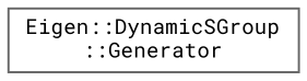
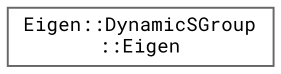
  digraph {
    rankdir=LR
    fontname="Roboto Mono"
-   n1 [color=grey40 fillcolor=white fontname="Roboto Mono" fontsize=10 height=0.2 label="Eigen::DynamicSGroup\l::Generator" shape=box style=filled width=0.4]
+   n1 [color=grey40 fillcolor=white fontname="Roboto Mono" fontsize=10 height=0.2 label="Eigen::DynamicSGroup\l::Eigen" shape=box style=filled width=0.4]
  }
